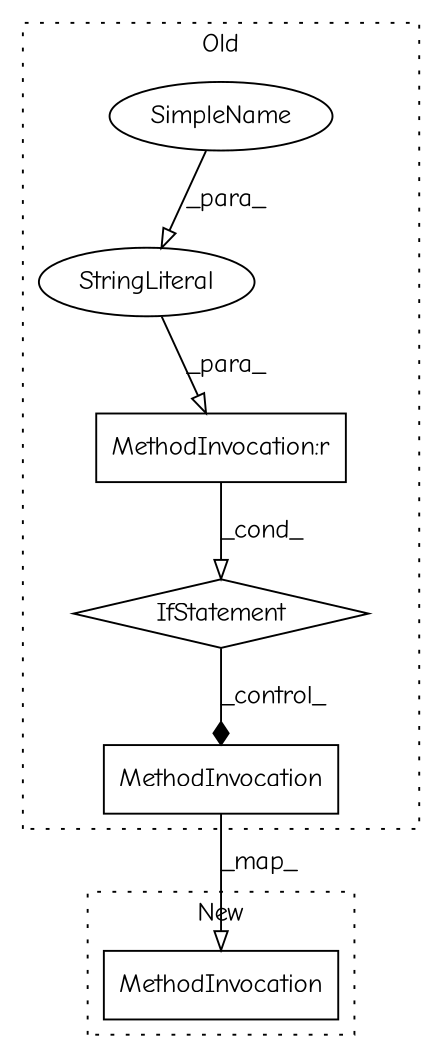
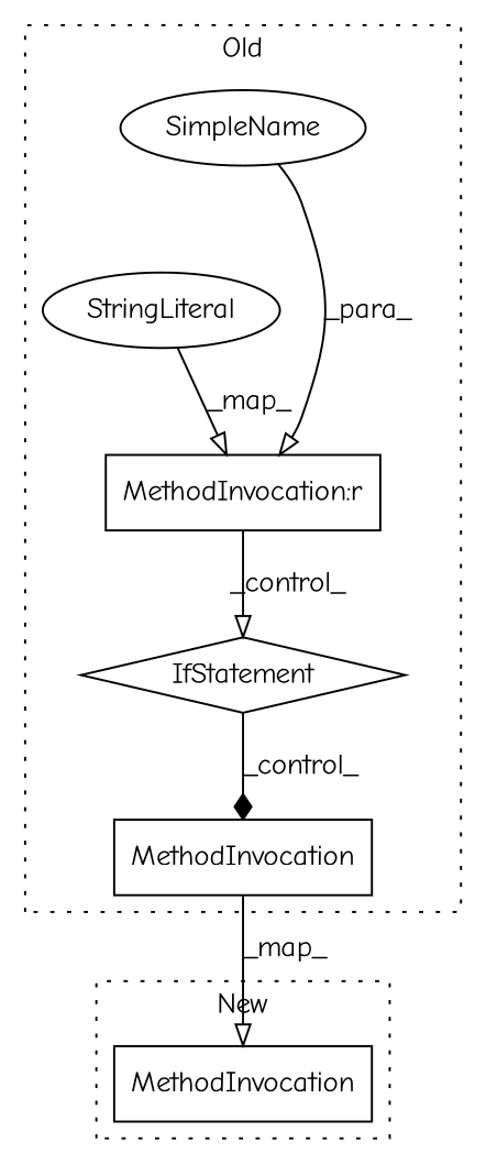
  digraph {
    fontname="Comic Neue"
    node [a=32 fontname="Comic Neue" l=6 shape=box]
    edge [arrowhead=onormal fontname="Comic Neue"]
    n1 [a=25 l="4,14" label=IfStatement s="3773,3791" shape=diamond]
    n2 [label=MethodInvocation s=3830]
    n3 [a=42 label=SimpleName s=3777 shape=ellipse]
    n4 [a=45 l=4 label=StringLiteral s=3787 shape=ellipse]
    n5 [a=27 l=4 label="MethodInvocation:r" s=3783]
    n6 [label=MethodInvocation s=3895]
    subgraph cluster_1 {
      label=Old
      style=dotted
      n1
      n2
      n3
      n4
      n5
    }
    subgraph cluster_2 {
      label=New
      style=dotted
      n6
    }
    n1 -> n2 [arrowhead=diamond label=_control_]
    n2 -> n6 [label=_map_]
-   n3 -> n4 [label=_para_]
-   n4 -> n5 [label=_para_]
-   n5 -> n1 [label=_cond_]
+   n3 -> n5 [label=_para_]
+   n4 -> n5 [label=_map_]
+   n5 -> n1 [label=_control_]
  }
